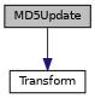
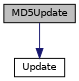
  digraph {
    rankdir=TB
    node [color=black fontname=Helvetica fontsize=10 shape=record style=filled]
    n1 [fillcolor=grey75 fontcolor=black height=0.2 label=MD5Update width=0.4]
-   n2 [fillcolor=white height=0.2 label=Transform width=0.4]
+   n2 [fillcolor=white height=0.2 label=Update width=0.4]
    n1 -> n2 [color=midnightblue fontname=Helvetica fontsize=10 labelfontname=Helvetica labelfontsize=10 style=solid]
  }
